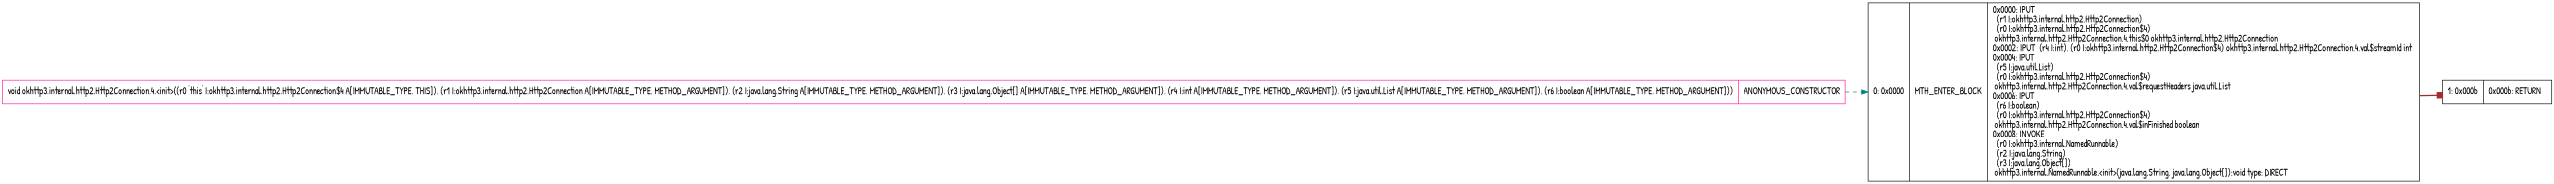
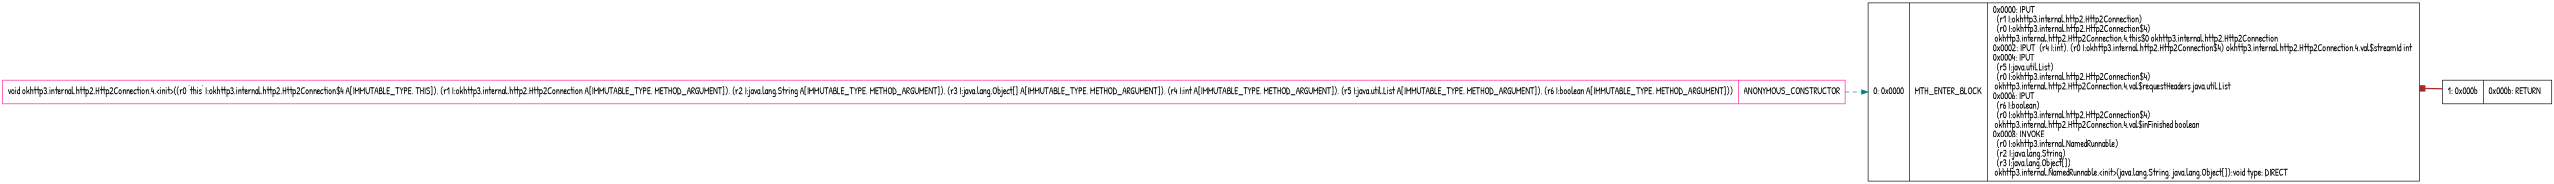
  digraph {
    rankdir=LR
    fontname="Patrick Hand"
    node [shape=record color=black fontname="Patrick Hand"]
    edge [fontname="Patrick Hand"]
    n1 [label="{0\:\ 0x0000|MTH_ENTER_BLOCK\l|0x0000: IPUT  \l  (r1 I:okhttp3.internal.http2.Http2Connection)\l  (r0 I:okhttp3.internal.http2.Http2Connection$4)\l okhttp3.internal.http2.Http2Connection.4.this$0 okhttp3.internal.http2.Http2Connection \l0x0002: IPUT  (r4 I:int), (r0 I:okhttp3.internal.http2.Http2Connection$4) okhttp3.internal.http2.Http2Connection.4.val$streamId int \l0x0004: IPUT  \l  (r5 I:java.util.List)\l  (r0 I:okhttp3.internal.http2.Http2Connection$4)\l okhttp3.internal.http2.Http2Connection.4.val$requestHeaders java.util.List \l0x0006: IPUT  \l  (r6 I:boolean)\l  (r0 I:okhttp3.internal.http2.Http2Connection$4)\l okhttp3.internal.http2.Http2Connection.4.val$inFinished boolean \l0x0008: INVOKE  \l  (r0 I:okhttp3.internal.NamedRunnable)\l  (r2 I:java.lang.String)\l  (r3 I:java.lang.Object[])\l okhttp3.internal.NamedRunnable.\<init\>(java.lang.String, java.lang.Object[]):void type: DIRECT \l}"]
    n2 [label="{1\:\ 0x000b|0x000b: RETURN   \l}"]
    n3 [label="{void okhttp3.internal.http2.Http2Connection.4.\<init\>((r0 'this' I:okhttp3.internal.http2.Http2Connection$4 A[IMMUTABLE_TYPE, THIS]), (r1 I:okhttp3.internal.http2.Http2Connection A[IMMUTABLE_TYPE, METHOD_ARGUMENT]), (r2 I:java.lang.String A[IMMUTABLE_TYPE, METHOD_ARGUMENT]), (r3 I:java.lang.Object[] A[IMMUTABLE_TYPE, METHOD_ARGUMENT]), (r4 I:int A[IMMUTABLE_TYPE, METHOD_ARGUMENT]), (r5 I:java.util.List A[IMMUTABLE_TYPE, METHOD_ARGUMENT]), (r6 I:boolean A[IMMUTABLE_TYPE, METHOD_ARGUMENT]))  | ANONYMOUS_CONSTRUCTOR\l}" color=deeppink]
-   n1 -> n2 [color=brown style=bold arrowhead=box]
+   n2 -> n1 [color=brown style=bold arrowhead=box]
    n3 -> n1 [color=teal style=dashed arrowhead=normal]
  }
